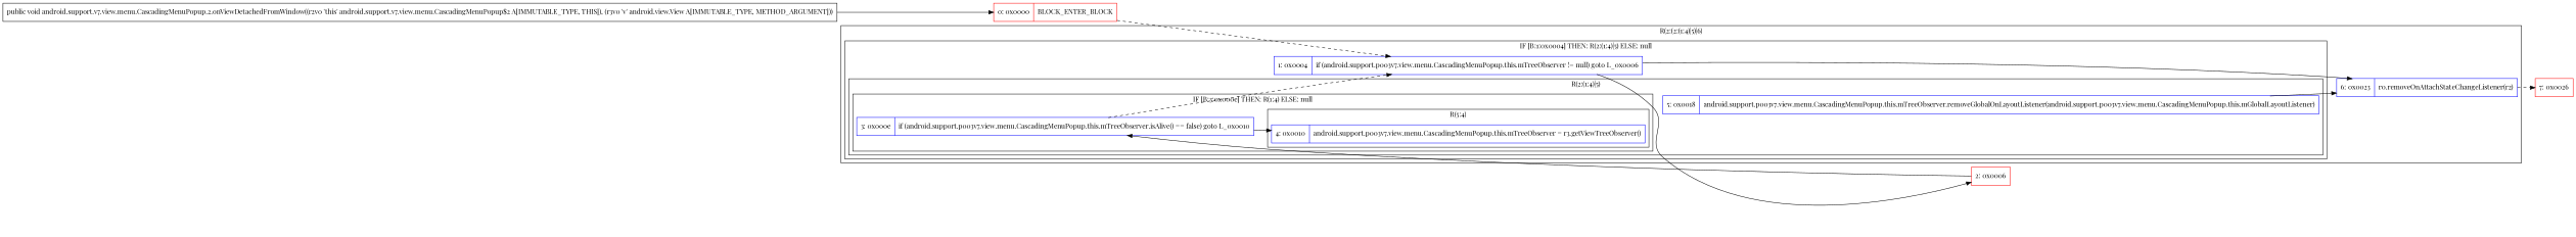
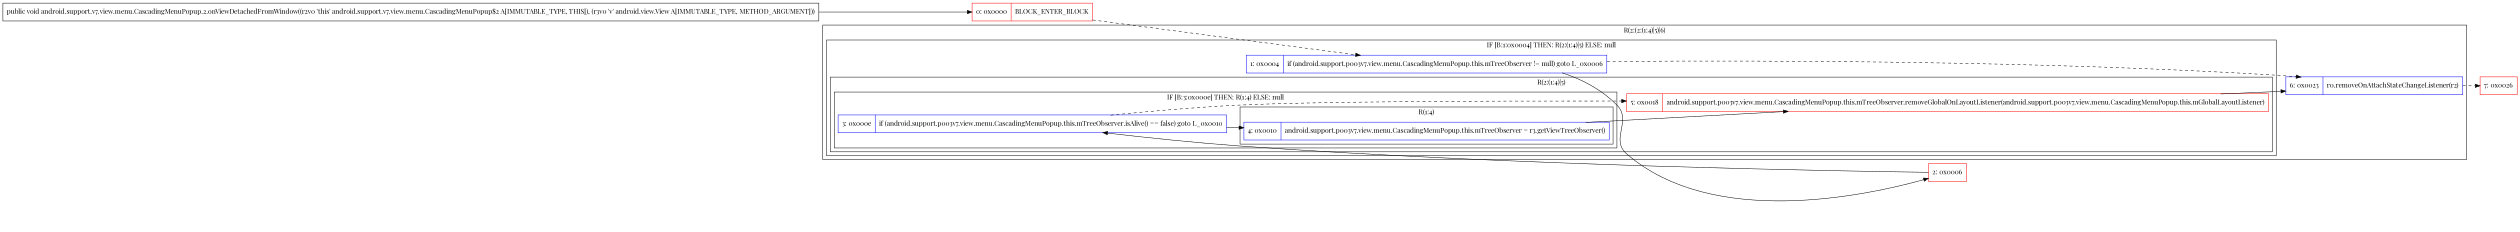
  digraph {
    fontname="Playfair Display"
    rankdir=LR
    node [color=blue fontname="Playfair Display" shape=record]
    edge [fontname="Playfair Display"]
    n1 [label="{4\:\ 0x0010|android.support.p003v7.view.menu.CascadingMenuPopup.this.mTreeObserver = r3.getViewTreeObserver()\l}"]
    n2 [label="{3\:\ 0x000e|if (android.support.p003v7.view.menu.CascadingMenuPopup.this.mTreeObserver.isAlive() == false) goto L_0x0010\l}"]
-   n3 [label="{5\:\ 0x0018|android.support.p003v7.view.menu.CascadingMenuPopup.this.mTreeObserver.removeGlobalOnLayoutListener(android.support.p003v7.view.menu.CascadingMenuPopup.this.mGlobalLayoutListener)\l}"]
+   n3 [color=red label="{5\:\ 0x0018|android.support.p003v7.view.menu.CascadingMenuPopup.this.mTreeObserver.removeGlobalOnLayoutListener(android.support.p003v7.view.menu.CascadingMenuPopup.this.mGlobalLayoutListener)\l}"]
    n4 [label="{1\:\ 0x0004|if (android.support.p003v7.view.menu.CascadingMenuPopup.this.mTreeObserver != null) goto L_0x0006\l}"]
    n5 [label="{6\:\ 0x0023|r0.removeOnAttachStateChangeListener(r2)\l}"]
    n6 [color=red label="{2\:\ 0x0006}"]
    n7 [color=red label="{7\:\ 0x0026}"]
    n8 [color=red label="{0\:\ 0x0000|BLOCK_ENTER_BLOCK\l}"]
    n9 [label="{public void android.support.v7.view.menu.CascadingMenuPopup.2.onViewDetachedFromWindow((r2v0 'this' android.support.v7.view.menu.CascadingMenuPopup$2 A[IMMUTABLE_TYPE, THIS]), (r3v0 'v' android.view.View A[IMMUTABLE_TYPE, METHOD_ARGUMENT])) }" color=""]
    subgraph cluster_1 {
      label="R(2:(2:(1:4)|5)|6)"
      n5
      subgraph cluster_2 {
        label="IF [B:1:0x0004] THEN: R(2:(1:4)|5) ELSE: null"
        n4
        subgraph cluster_3 {
          label="R(2:(1:4)|5)"
          n3
          subgraph cluster_4 {
            label="IF [B:3:0x000e] THEN: R(1:4) ELSE: null"
            n2
            subgraph cluster_5 {
-             label="R(5:4)"
+             label="R(1:4)"
              n1
            }
          }
        }
      }
    }
+   n1 -> n3
    n2 -> n1
-   n2 -> n4 [style=dashed]
+   n2 -> n3 [style=dashed]
    n3 -> n5
-   n4 -> n5 [style=solid]
+   n4 -> n5 [style=dashed]
    n4 -> n6
    n5 -> n7 [style=dashed]
    n6 -> n2
    n8 -> n4 [style=dashed]
    n9 -> n8
  }
